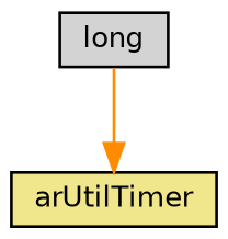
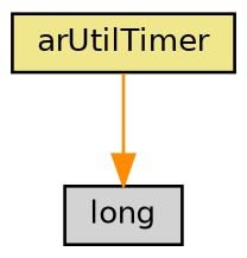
  digraph {
    rankdir=TB
    node [color=black fontname=Helvetica fontsize=10 shape=record style=filled]
    n1 [fillcolor=khaki fontcolor=black height=0.2 label=arUtilTimer width=0.4]
    n2 [fillcolor=lightgrey height=0.2 label=long width=0.4]
-   n2 -> n1 [color=darkorange fontname=Helvetica fontsize=10 labelfontname=Helvetica labelfontsize=10 style=solid]
+   n1 -> n2 [color=darkorange fontname=Helvetica fontsize=10 labelfontname=Helvetica labelfontsize=10 style=solid]
  }
